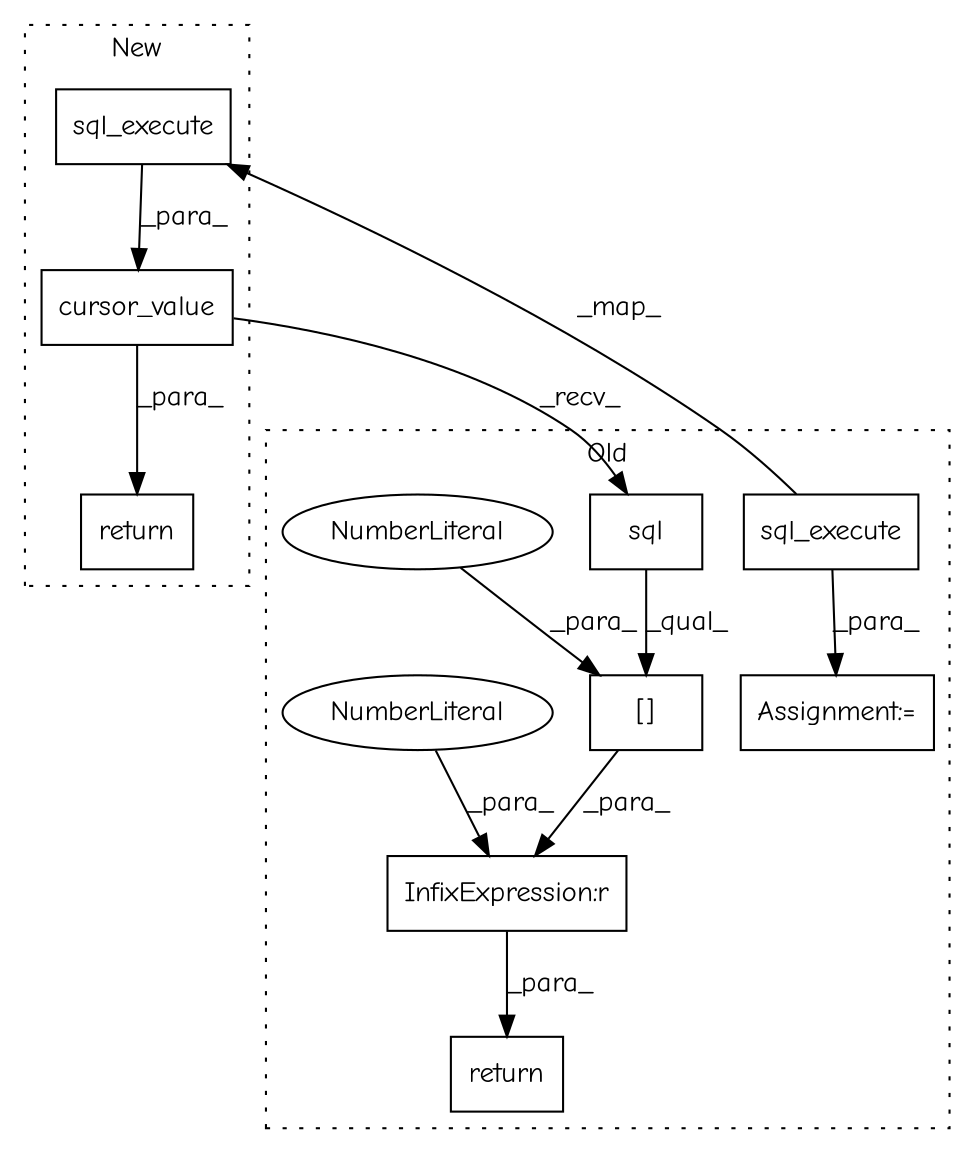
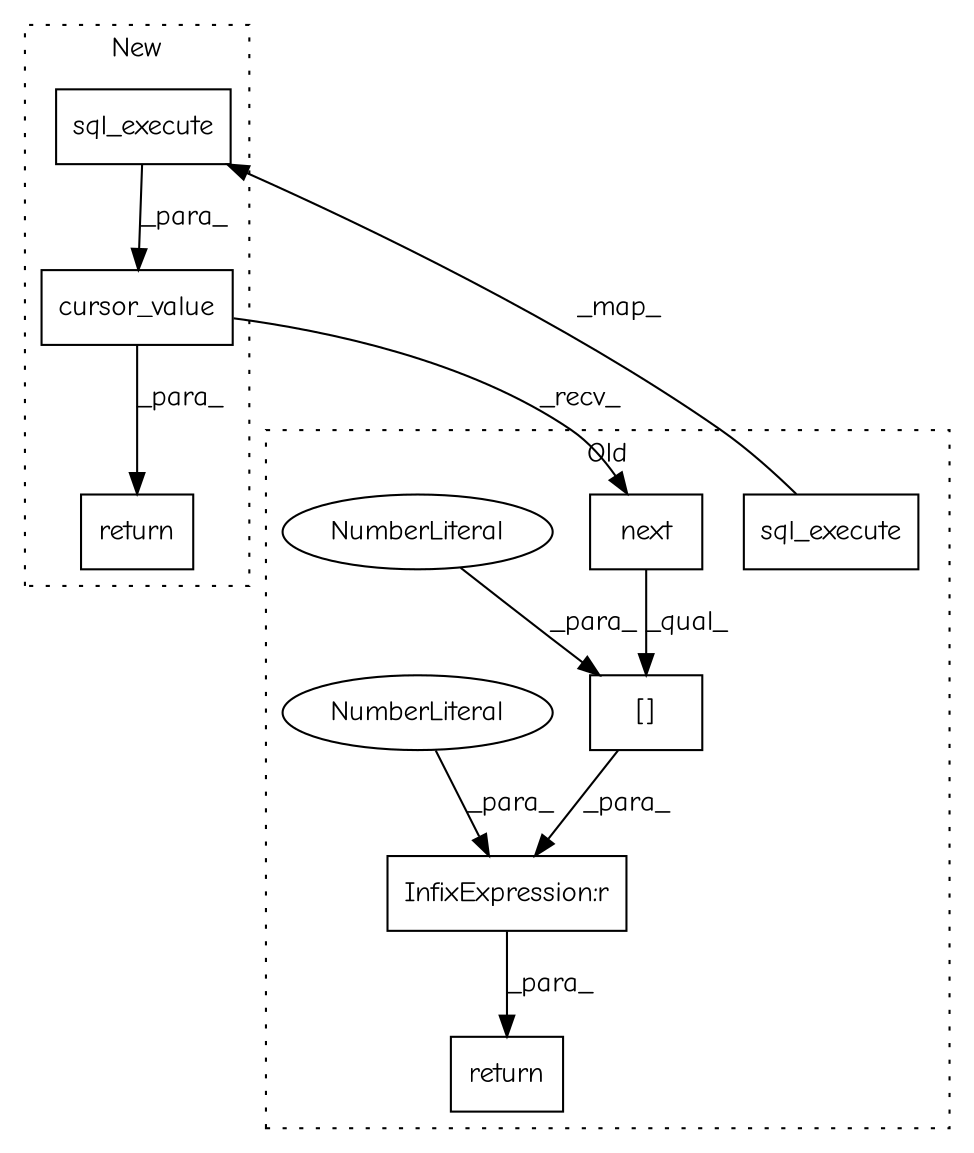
  digraph {
    fontname="Comic Neue"
    node [a=32 fontname="Comic Neue" l=1 shape=box]
    edge [fontname="Comic Neue"]
    n1 [l="12,2" label=sql_execute s="3550,3599"]
-   n2 [a=7 label="Assignment:=" s=3545]
    n3 [a=41 l=7 label=return s=3607]
-   n4 [l=6 label=sql s=3622]
+   n4 [l=6 label=next s=3622]
    n5 [a=2 l="14,1" label="[]" s="3615,3630"]
    n6 [a=34 label=NumberLiteral s=3629 shape=ellipse]
    n7 [a=27 l=4 label="InfixExpression:r" s=3631]
    n8 [a=34 label=NumberLiteral s=3635 shape=ellipse]
    n9 [l="12,2" label=sql_execute s="3558,3607"]
    n10 [a=41 l=7 label=return s=3528]
    n11 [l="13,1" label=cursor_value s="3541,3609"]
    subgraph cluster_1 {
      label=Old
      style=dotted
      n1
-     n2
      n3
      n4
      n5
      n6
      n7
      n8
    }
    subgraph cluster_2 {
      label=New
      style=dotted
      n9
      n10
      n11
    }
-   n1 -> n2 [label=_para_]
    n1 -> n9 [label=_map_]
    n4 -> n5 [label=_qual_]
    n5 -> n7 [label=_para_]
    n6 -> n5 [label=_para_]
    n7 -> n3 [label=_para_]
    n8 -> n7 [label=_para_]
    n9 -> n11 [label=_para_]
    n11 -> n4 [label=_recv_]
    n11 -> n10 [label=_para_]
  }
